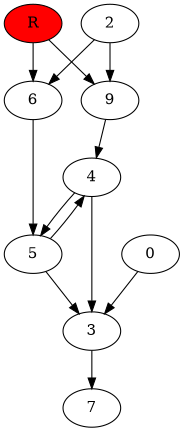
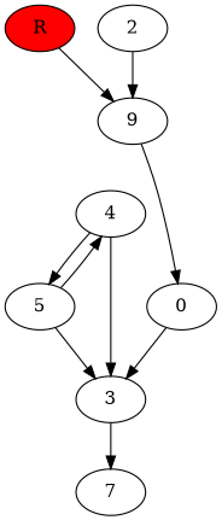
  digraph {
    n1 [label=9]
    4
    3
    5
    2
-   6
    7
    n8 [label=0]
    R [fillcolor="#ff0000" style=filled]
-   n1 -> 4
+   n1 -> n8
    4 -> 3
    4 -> 5
    3 -> 7
    5 -> 4
    5 -> 3
    2 -> n1
-   2 -> 6
-   6 -> 5
    n8 -> 3
    R -> n1
-   R -> 6
  }
